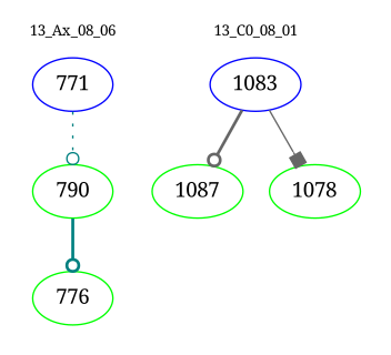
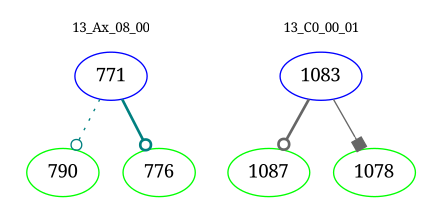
  digraph {
    fontname="Noto Serif"
    node [color=green fontname="Noto Serif"]
    edge [arrowhead=odot color=teal fontname="Noto Serif" style=bold]
    n1 [color=blue label=771]
    n2 [label=790]
    n3 [label=776]
    n4 [color=blue label=1083]
    n5 [label=1087]
    n6 [label=1078]
    subgraph cluster_1 {
      color=white
      fontsize=10
-     label="13_Ax_08_06"
+     label="13_Ax_08_00"
      n1
      n2
      n3
    }
    subgraph cluster_2 {
      color=white
      fontsize=10
-     label="13_C0_08_01"
+     label="13_C0_00_01"
      n4
      n5
      n6
    }
    n1 -> n2 [style=dotted]
-   n2 -> n3
+   n1 -> n3
    n4 -> n5 [color=gray40]
    n4 -> n6 [arrowhead=box color=gray40 style=solid]
  }
